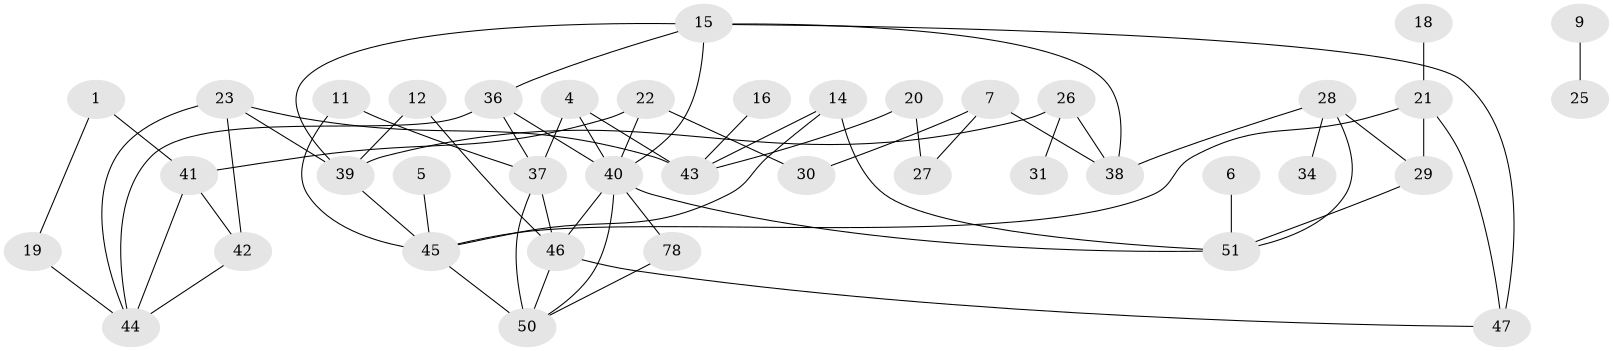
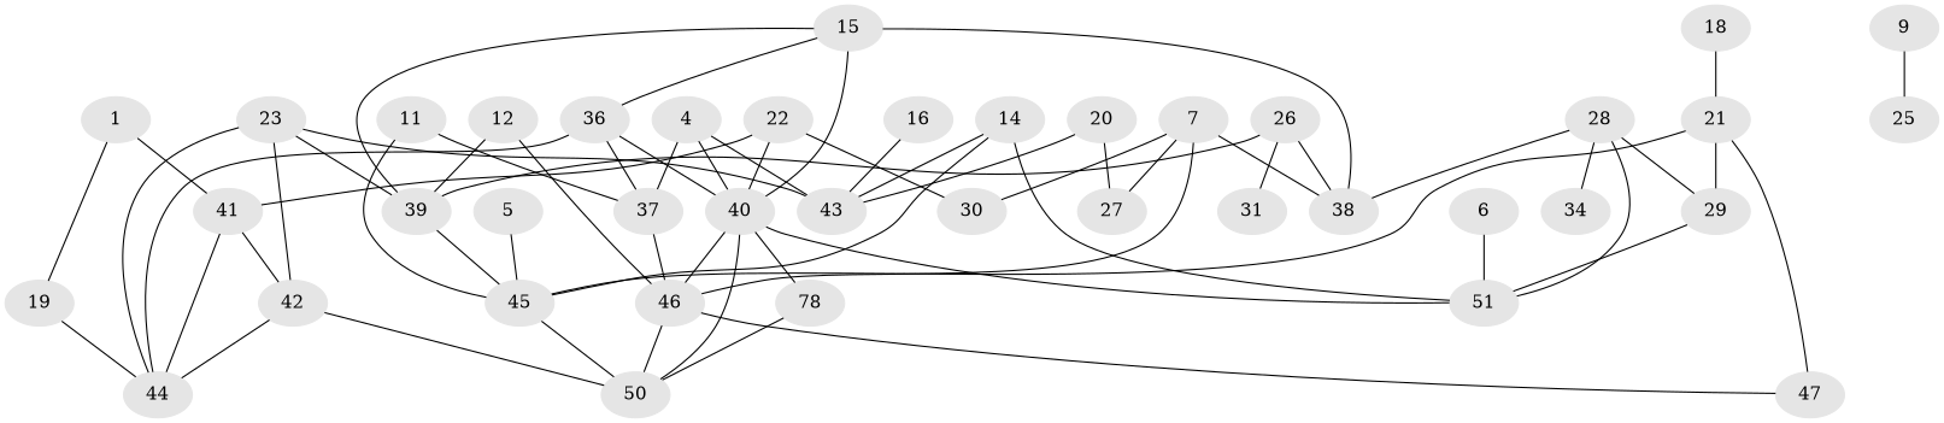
  graph {
    node [color=gray90 style=filled]
    edge [weight=1.0]
    1
    19
    41
    44
    42
    4
    37
    40
    43
    46
    51
    n12 [label=78]
    50
    5
    45
    6
    7
    27
    30
    38
    47
    9
    25
    11
    12
    39
    14
    15
    36
    16
    18
    21
    29
    20
    22
    23
    26
    31
    28
    34
    1 -- 19
    1 -- 41
    19 -- 44
    41 -- 44
    41 -- 42
    42 -- 44
-   37 -- 50
+   42 -- 50
    4 -- 37
    4 -- 40
    4 -- 43
    37 -- 46
    40 -- 46 [weight=2.0]
    40 -- 51
    40 -- n12
    40 -- 50
    46 -- 50
    46 -- 47
    n12 -- 50
    5 -- 45
    45 -- 50
    6 -- 51
+   7 -- 46
    7 -- 27
    7 -- 30
    7 -- 38
    9 -- 25
    11 -- 37
    11 -- 45
    12 -- 46
    12 -- 39
    39 -- 45
    14 -- 43
    14 -- 51
    14 -- 45
    15 -- 40
    15 -- 38
-   15 -- 47 [weight=2.0]
    15 -- 39 [weight=2.0]
    15 -- 36
    36 -- 44
    36 -- 37
    36 -- 40
    16 -- 43
    18 -- 21
    21 -- 45
    21 -- 47
    21 -- 29
    29 -- 51
    20 -- 43
    20 -- 27
    22 -- 41
    22 -- 40
    22 -- 30
    23 -- 44
    23 -- 42
    23 -- 43
    23 -- 39
    26 -- 38
    26 -- 39
    26 -- 31
    28 -- 51
    28 -- 38
    28 -- 29
    28 -- 34
  }
